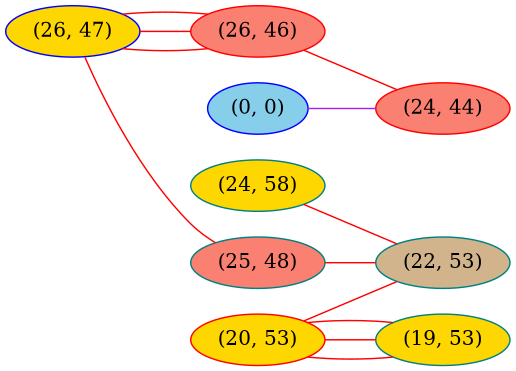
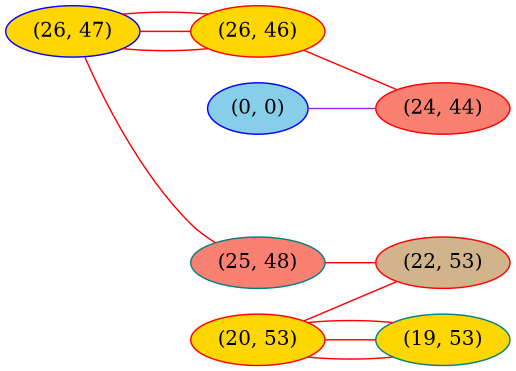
  graph {
    rankdir=LR
    node [color=red fillcolor=gold style=filled]
    edge [color=red weight=1]
    "(26, 47)" [color=blue]
    "(25, 48)" [color=teal fillcolor=salmon]
-   "(26, 46)" [fillcolor=salmon]
-   "(22, 53)" [color=teal fillcolor=tan]
+   "(26, 46)"
+   "(22, 53)" [fillcolor=tan]
    "(24, 44)" [fillcolor=salmon]
    "(20, 53)"
    "(19, 53)" [color=teal]
-   "(24, 58)" [color=teal]
    "(0, 0)" [color=blue fillcolor=skyblue]
    "(26, 47)" -- "(25, 48)"
    "(26, 47)" -- "(26, 46)"
    "(26, 47)" -- "(26, 46)"
    "(26, 47)" -- "(26, 46)"
    "(25, 48)" -- "(22, 53)"
    "(26, 46)" -- "(24, 44)"
    "(20, 53)" -- "(22, 53)"
    "(20, 53)" -- "(19, 53)"
    "(20, 53)" -- "(19, 53)"
    "(20, 53)" -- "(19, 53)"
-   "(24, 58)" -- "(22, 53)"
    "(0, 0)" -- "(24, 44)" [color=purple weight=4]
  }
